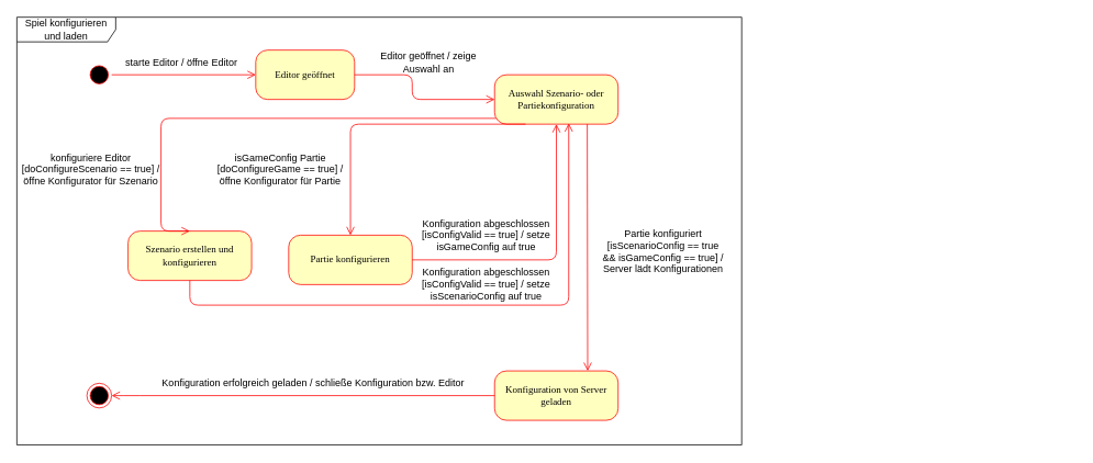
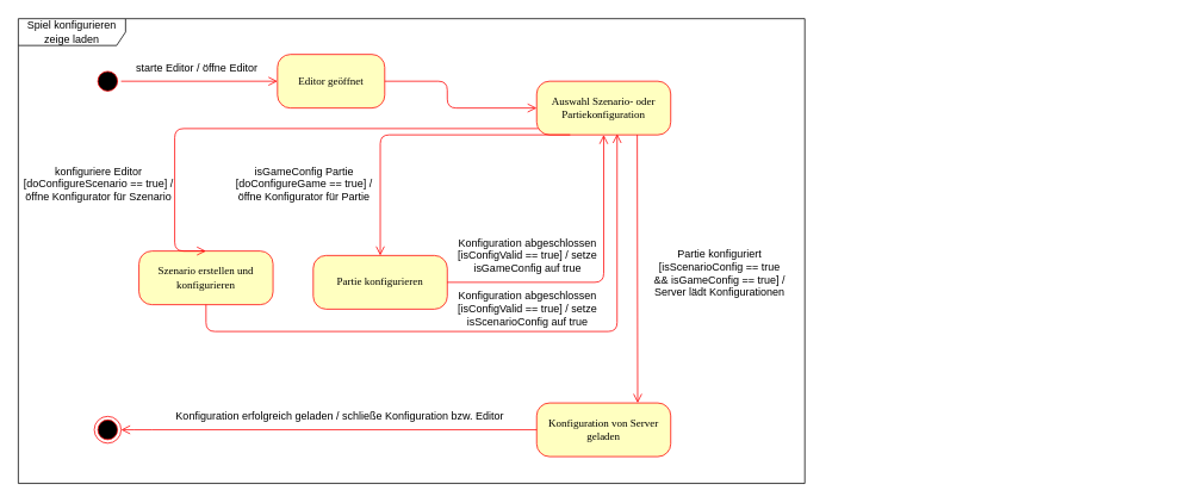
  <mxCell id="0" />
  <mxCell id="1" parent="0" />
- <mxCell id="2" value="Spiel konfigurieren und laden" style="shape=umlFrame;whiteSpace=wrap;html=1;width=120;height=30;" vertex="1" parent="1"><mxGeometry x="20" y="20" width="880" height="520" as="geometry" /></mxCell>
+ <mxCell id="2" value="Spiel konfigurieren zeige laden" style="shape=umlFrame;whiteSpace=wrap;html=1;width=120;height=30;" vertex="1" parent="1"><mxGeometry x="20" y="20" width="880" height="520" as="geometry" /></mxCell>
  <mxCell id="3" value="" style="ellipse;html=1;shape=startState;fillColor=#000000;strokeColor=#ff0000;rounded=1;shadow=0;comic=0;labelBackgroundColor=none;fontFamily=Verdana;fontSize=12;fontColor=#000000;align=center;direction=south;" parent="1" vertex="1"><mxGeometry x="105" y="75" width="30" height="30" as="geometry" /></mxCell>
  <mxCell id="4" value="Editor geöffnet" style="rounded=1;whiteSpace=wrap;html=1;arcSize=24;fillColor=#ffffc0;strokeColor=#ff0000;shadow=0;comic=0;labelBackgroundColor=none;fontFamily=Verdana;fontSize=12;fontColor=#000000;align=center;" parent="1" vertex="1"><mxGeometry x="310" y="60" width="120" height="60" as="geometry" /></mxCell>
  <mxCell id="5" style="edgeStyle=orthogonalEdgeStyle;html=1;labelBackgroundColor=none;endArrow=open;endSize=8;strokeColor=#ff0000;fontFamily=Verdana;fontSize=12;align=left;" parent="1" source="3" target="4" edge="1"><mxGeometry relative="1" as="geometry" /></mxCell>
  <mxCell id="6" value="starte Editor / öffne Editor" style="text;html=1;strokeColor=none;fillColor=none;align=center;verticalAlign=middle;whiteSpace=wrap;rounded=0;" parent="1" vertex="1"><mxGeometry x="140" y="60" width="160" height="30" as="geometry" /></mxCell>
  <mxCell id="7" value="Auswahl Szenario- oder Partiekonfiguration" style="rounded=1;whiteSpace=wrap;html=1;arcSize=24;fillColor=#ffffc0;strokeColor=#ff0000;shadow=0;comic=0;labelBackgroundColor=none;fontFamily=Verdana;fontSize=12;fontColor=#000000;align=center;" parent="1" vertex="1"><mxGeometry x="600" y="90" width="150" height="60" as="geometry" /></mxCell>
  <mxCell id="8" value="konfiguriere Editor [doConfigureScenario == true] / öffne Konfigurator für Szenario" style="text;html=1;strokeColor=none;fillColor=none;align=center;verticalAlign=middle;whiteSpace=wrap;rounded=0;" parent="1" vertex="1"><mxGeometry x="20" y="190" width="180" height="30" as="geometry" /></mxCell>
  <mxCell id="9" value="Konfiguration von Server geladen" style="rounded=1;whiteSpace=wrap;html=1;arcSize=24;fillColor=#ffffc0;strokeColor=#ff0000;shadow=0;comic=0;labelBackgroundColor=none;fontFamily=Verdana;fontSize=12;fontColor=#000000;align=center;" parent="1" vertex="1"><mxGeometry x="600" y="450" width="150" height="60" as="geometry" /></mxCell>
  <mxCell id="10" value="" style="ellipse;html=1;shape=endState;fillColor=#000000;strokeColor=#ff0000;rounded=1;shadow=0;comic=0;labelBackgroundColor=none;fontFamily=Verdana;fontSize=12;fontColor=#000000;align=center;" parent="1" vertex="1"><mxGeometry x="105" y="465" width="30" height="30" as="geometry" /></mxCell>
  <mxCell id="11" style="edgeStyle=elbowEdgeStyle;html=1;labelBackgroundColor=none;endArrow=open;endSize=8;strokeColor=#ff0000;fontFamily=Verdana;fontSize=12;align=left;exitX=0;exitY=0.5;exitDx=0;exitDy=0;entryX=1;entryY=0.5;entryDx=0;entryDy=0;" parent="1" source="9" target="10" edge="1"><mxGeometry relative="1" as="geometry"><mxPoint x="1170" y="260" as="sourcePoint" /><mxPoint x="1230" y="415" as="targetPoint" /><Array as="points"><mxPoint x="160" y="485" /><mxPoint x="1295" y="470" /></Array></mxGeometry></mxCell>
  <mxCell id="12" value="isGameConfig Partie [doConfigureGame == true] / öffne Konfigurator für Partie" style="text;html=1;strokeColor=none;fillColor=none;align=center;verticalAlign=middle;whiteSpace=wrap;rounded=0;" vertex="1" parent="1"><mxGeometry x="250" y="190" width="180" height="30" as="geometry" /></mxCell>
  <mxCell id="13" style="edgeStyle=elbowEdgeStyle;html=1;labelBackgroundColor=none;endArrow=open;endSize=8;strokeColor=#ff0000;fontFamily=Verdana;fontSize=12;align=left;exitX=1;exitY=0.5;exitDx=0;exitDy=0;entryX=0;entryY=0.5;entryDx=0;entryDy=0;" edge="1" parent="1" source="4" target="7"><mxGeometry relative="1" as="geometry"><mxPoint x="590" y="485" as="sourcePoint" /><mxPoint x="560" y="130" as="targetPoint" /><Array as="points"><mxPoint x="500" y="120" /><mxPoint x="1305" y="480" /></Array></mxGeometry></mxCell>
- <mxCell id="14" value="Editor geöffnet / zeige Auswahl an" style="text;html=1;strokeColor=none;fillColor=none;align=center;verticalAlign=middle;whiteSpace=wrap;rounded=0;" vertex="1" parent="1"><mxGeometry x="440" y="60" width="160" height="30" as="geometry" /></mxCell>
  <mxCell id="15" value="Partie konfigurieren" style="rounded=1;whiteSpace=wrap;html=1;arcSize=24;fillColor=#ffffc0;strokeColor=#ff0000;shadow=0;comic=0;labelBackgroundColor=none;fontFamily=Verdana;fontSize=12;fontColor=#000000;align=center;" vertex="1" parent="1"><mxGeometry x="350" y="285" width="150" height="60" as="geometry" /></mxCell>
  <mxCell id="16" value="Szenario erstellen und konfigurieren" style="rounded=1;whiteSpace=wrap;html=1;arcSize=24;fillColor=#ffffc0;strokeColor=#ff0000;shadow=0;comic=0;labelBackgroundColor=none;fontFamily=Verdana;fontSize=12;fontColor=#000000;align=center;" vertex="1" parent="1"><mxGeometry x="155" y="280" width="150" height="60" as="geometry" /></mxCell>
  <mxCell id="17" value="Partie konfiguriert [isScenarioConfig == true &amp;amp;&amp;amp; isGameConfig == true] / Server lädt Konfigurationen" style="text;html=1;strokeColor=none;fillColor=none;align=center;verticalAlign=middle;whiteSpace=wrap;rounded=0;" vertex="1" parent="1"><mxGeometry x="730" y="290" width="150" height="30" as="geometry" /></mxCell>
  <mxCell id="18" style="edgeStyle=elbowEdgeStyle;html=1;labelBackgroundColor=none;endArrow=open;endSize=8;strokeColor=#ff0000;fontFamily=Verdana;fontSize=12;align=left;exitX=0.75;exitY=1;exitDx=0;exitDy=0;entryX=0.75;entryY=0;entryDx=0;entryDy=0;" edge="1" parent="1" source="7" target="9"><mxGeometry relative="1" as="geometry"><mxPoint x="600" y="490" as="sourcePoint" /><mxPoint x="145" y="490" as="targetPoint" /><Array as="points"><mxPoint x="713" y="300" /><mxPoint x="1305" y="480" /></Array></mxGeometry></mxCell>
  <mxCell id="19" value="Konfiguration erfolgreich geladen / schließe Konfiguration bzw. Editor" style="text;html=1;strokeColor=none;fillColor=none;align=center;verticalAlign=middle;whiteSpace=wrap;rounded=0;" vertex="1" parent="1"><mxGeometry x="175" y="450" width="410" height="30" as="geometry" /></mxCell>
  <mxCell id="20" style="edgeStyle=elbowEdgeStyle;html=1;labelBackgroundColor=none;endArrow=open;endSize=8;strokeColor=#ff0000;fontFamily=Verdana;fontSize=12;align=left;exitX=0.013;exitY=0.883;exitDx=0;exitDy=0;entryX=0.5;entryY=0;entryDx=0;entryDy=0;exitPerimeter=0;" edge="1" parent="1" source="7" target="16"><mxGeometry relative="1" as="geometry"><mxPoint x="599" y="160" as="sourcePoint" /><mxPoint x="599" y="460" as="targetPoint" /><Array as="points"><mxPoint x="195" y="210" /><mxPoint x="1191.5" y="490" /></Array></mxGeometry></mxCell>
  <mxCell id="21" style="edgeStyle=elbowEdgeStyle;html=1;labelBackgroundColor=none;endArrow=open;endSize=8;strokeColor=#ff0000;fontFamily=Verdana;fontSize=12;align=left;exitX=0.25;exitY=1;exitDx=0;exitDy=0;entryX=0.5;entryY=0;entryDx=0;entryDy=0;" edge="1" parent="1" source="7" target="15"><mxGeometry relative="1" as="geometry"><mxPoint x="611.95" y="152.98" as="sourcePoint" /><mxPoint x="205" y="295" as="targetPoint" /><Array as="points"><mxPoint x="425" y="230" /><mxPoint x="1201.5" y="500" /></Array></mxGeometry></mxCell>
  <mxCell id="22" style="edgeStyle=elbowEdgeStyle;html=1;labelBackgroundColor=none;endArrow=open;endSize=8;strokeColor=#ff0000;fontFamily=Verdana;fontSize=12;align=left;exitX=1;exitY=0.5;exitDx=0;exitDy=0;entryX=0.5;entryY=1;entryDx=0;entryDy=0;" edge="1" parent="1" source="15" target="7"><mxGeometry relative="1" as="geometry"><mxPoint x="647.5" y="160" as="sourcePoint" /><mxPoint x="670" y="180" as="targetPoint" /><Array as="points"><mxPoint x="675" y="230" /><mxPoint x="1211.5" y="510" /></Array></mxGeometry></mxCell>
  <mxCell id="23" style="edgeStyle=elbowEdgeStyle;html=1;labelBackgroundColor=none;endArrow=open;endSize=8;strokeColor=#ff0000;fontFamily=Verdana;fontSize=12;align=left;exitX=0.5;exitY=1;exitDx=0;exitDy=0;entryX=0.6;entryY=0.983;entryDx=0;entryDy=0;entryPerimeter=0;" edge="1" parent="1" source="16" target="7"><mxGeometry relative="1" as="geometry"><mxPoint x="510" y="325" as="sourcePoint" /><mxPoint x="685" y="160" as="targetPoint" /><Array as="points"><mxPoint x="690" y="370" /><mxPoint x="1221.5" y="520" /></Array></mxGeometry></mxCell>
  <mxCell id="24" value="Konfiguration abgeschlossen [isConfigValid == true] / setze isGameConfig auf true" style="text;html=1;strokeColor=none;fillColor=none;align=center;verticalAlign=middle;whiteSpace=wrap;rounded=0;" vertex="1" parent="1"><mxGeometry x="500" y="270" width="180" height="30" as="geometry" /></mxCell>
  <mxCell id="25" value="Konfiguration abgeschlossen [isConfigValid == true] / setze isScenarioConfig auf true" style="text;html=1;strokeColor=none;fillColor=none;align=center;verticalAlign=middle;whiteSpace=wrap;rounded=0;" vertex="1" parent="1"><mxGeometry x="500" y="330" width="180" height="30" as="geometry" /></mxCell>
